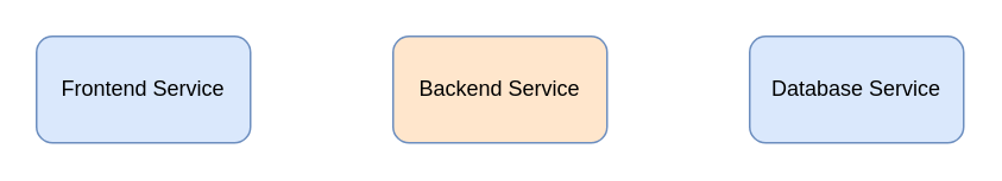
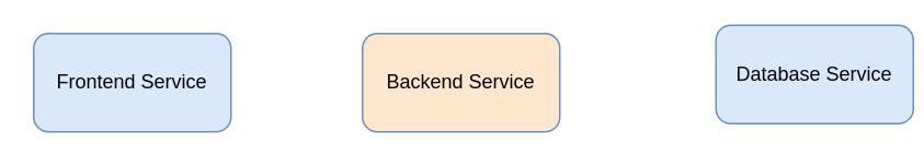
  <mxCell id="0" />
  <mxCell id="1" parent="0" />
  <mxCell id="2" value="Frontend Service" style="rounded=1;whiteSpace=wrap;html=1;fillColor=#dae8fc;strokeColor=#6c8ebf;" vertex="1" parent="1"><mxGeometry x="20" y="20" width="120" height="60" as="geometry" /></mxCell>
  <mxCell id="3" value="Backend Service" style="rounded=1;whiteSpace=wrap;html=1;fillColor=#ffe6cc;strokeColor=#6c8ebf;" vertex="1" parent="1"><mxGeometry x="220" y="20" width="120" height="60" as="geometry" /></mxCell>
- <mxCell id="4" value="Database Service" style="rounded=1;whiteSpace=wrap;html=1;fillColor=#dae8fc;strokeColor=#6c8ebf;" vertex="1" parent="1"><mxGeometry x="420" y="20" width="120" height="60" as="geometry" /></mxCell>
+ <mxCell id="4" value="Database Service" style="rounded=1;whiteSpace=wrap;html=1;fillColor=#dae8fc;strokeColor=#6c8ebf;" vertex="1" parent="1"><mxGeometry x="435" y="15" width="120" height="60" as="geometry" /></mxCell>
